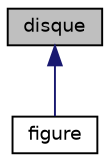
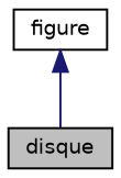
  digraph {
    node [color=black fontname=Helvetica fontsize=10 shape=record style=filled]
    n1 [fillcolor=grey75 fontcolor=black height=0.2 label=disque width=0.4]
    n2 [fillcolor=white height=0.2 label=figure width=0.4]
-   n1 -> n2 [color=midnightblue dir=back fontname=Helvetica fontsize=10 labelfontname=Helvetica labelfontsize=10 style=solid]
+   n2 -> n1 [color=midnightblue dir=back fontname=Helvetica fontsize=10 labelfontname=Helvetica labelfontsize=10 style=solid]
  }
